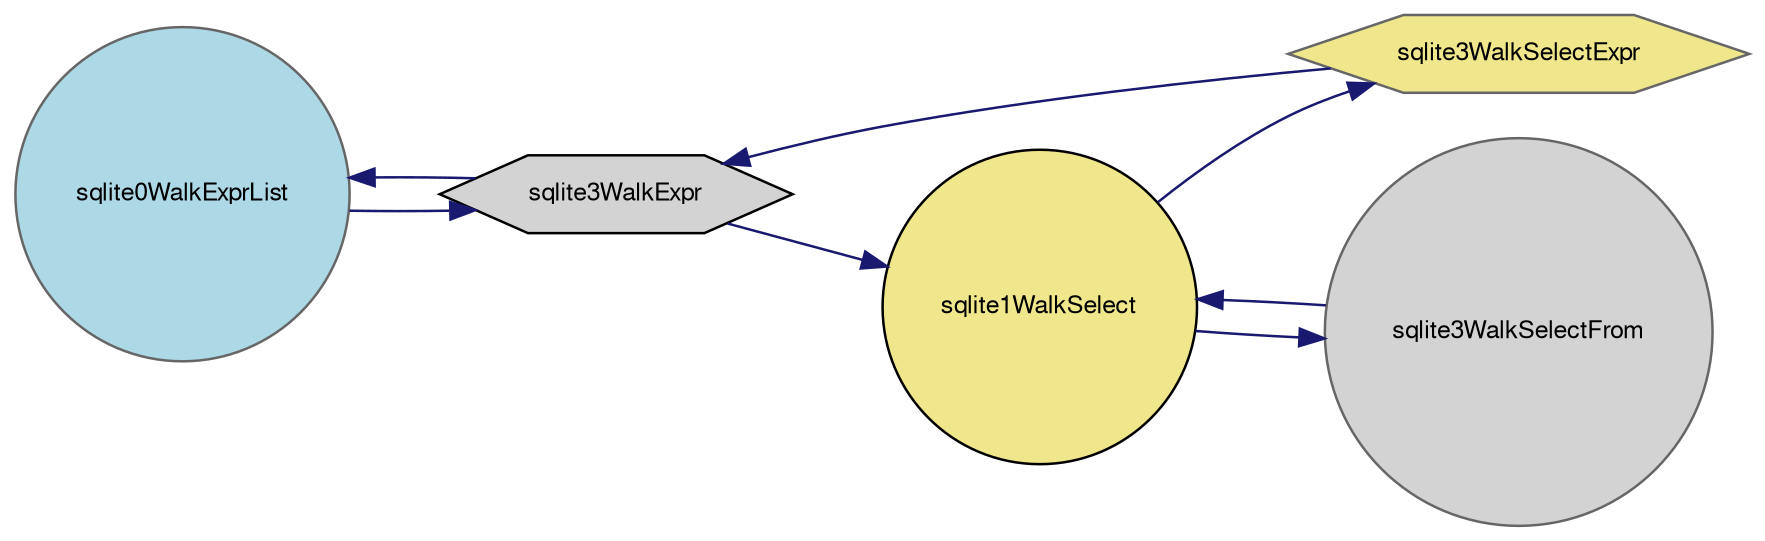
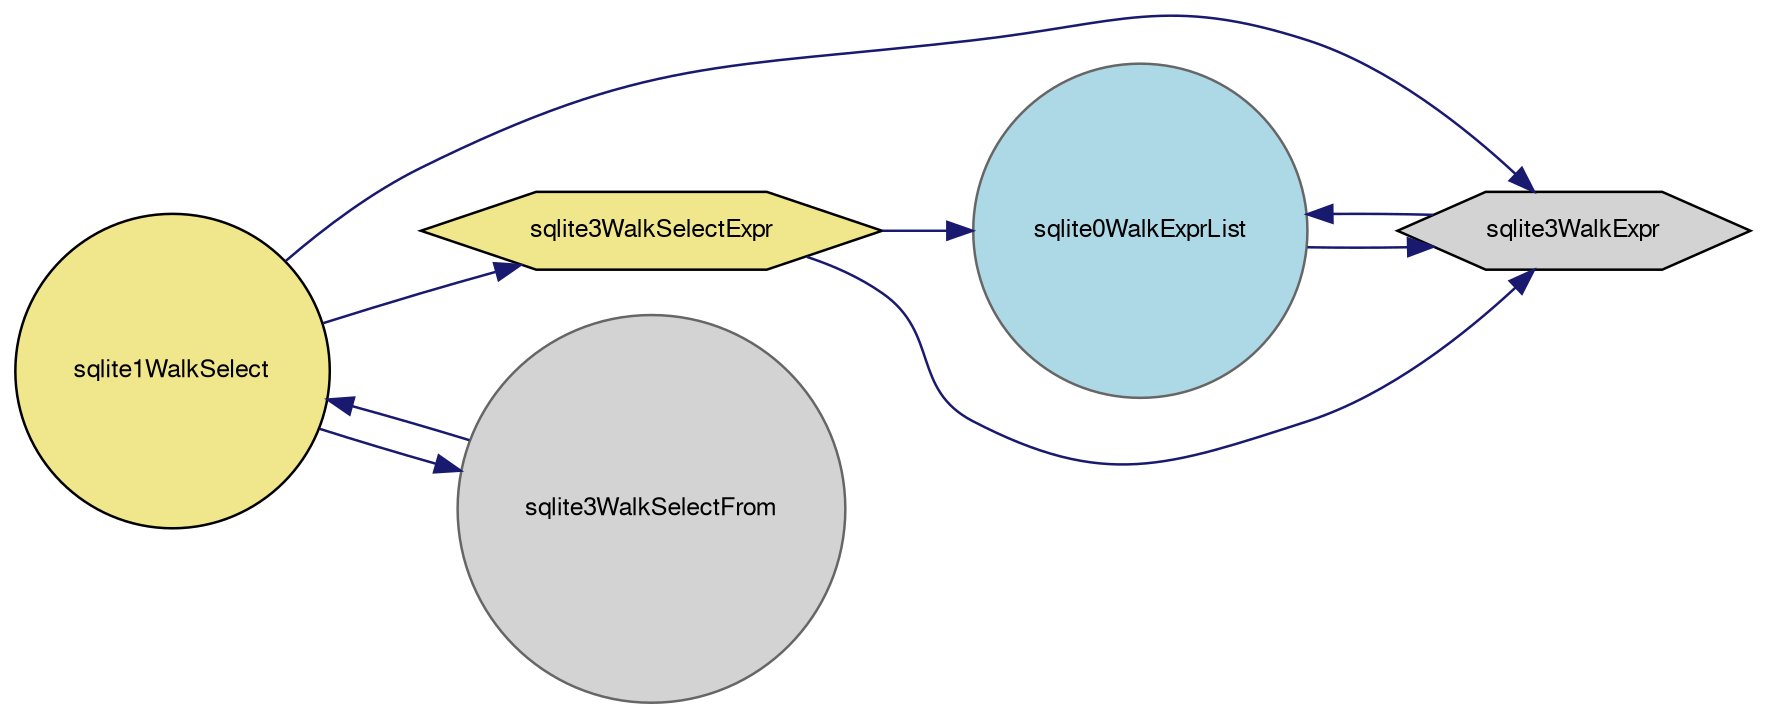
  digraph {
    rankdir=LR
    node [color=black fillcolor=lightgrey fontname=FreeSans fontsize=10 shape=circle style=filled]
    edge [color=midnightblue fontname=FreeSans fontsize=10 labelfontname=FreeSans labelfontsize=10 style=solid]
    n1 [color=gray40 fillcolor=lightblue fontcolor=black height=0.2 label=sqlite0WalkExprList width=0.4]
    n2 [height=0.2 label=sqlite3WalkExpr shape=hexagon width=0.4]
    n3 [fillcolor=khaki height=0.2 label=sqlite1WalkSelect width=0.4]
-   n4 [color=gray40 fillcolor=khaki height=0.2 label=sqlite3WalkSelectExpr shape=hexagon width=0.4]
+   n4 [fillcolor=khaki height=0.2 label=sqlite3WalkSelectExpr shape=hexagon width=0.4]
    n5 [color=gray40 height=0.2 label=sqlite3WalkSelectFrom width=0.4]
    n1 -> n2
    n2 -> n1
-   n2 -> n3
+   n3 -> n2
    n3 -> n4
    n3 -> n5
+   n4 -> n1
    n4 -> n2
    n5 -> n3
  }
